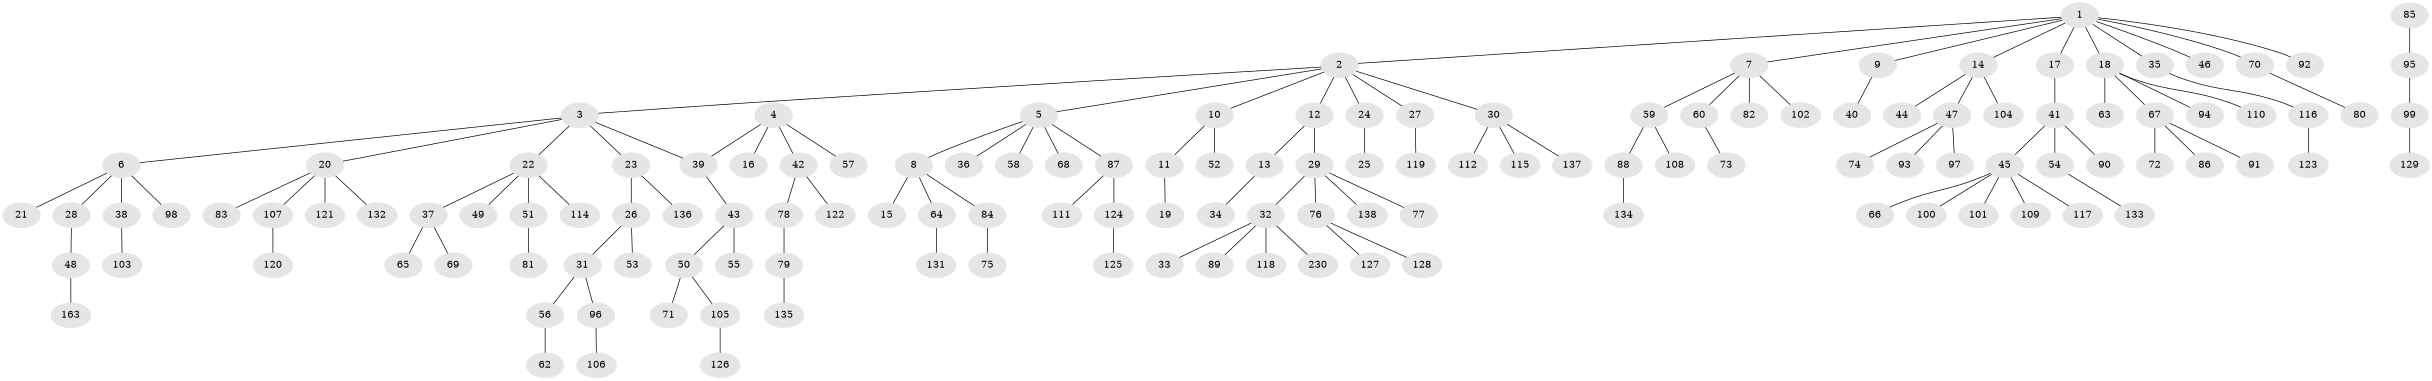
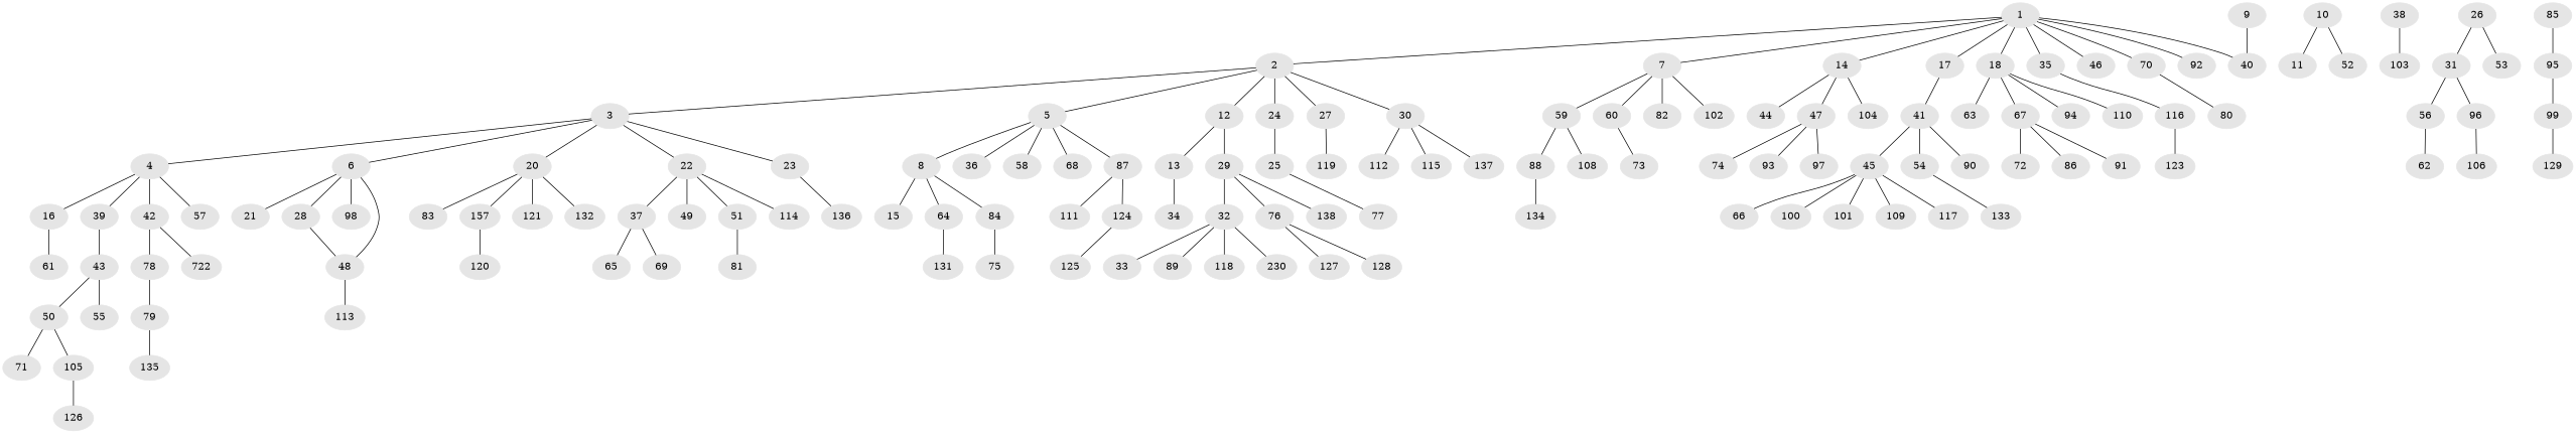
  graph {
    node [color=gray90 style=filled]
    1
    2
    7
    9
    14
    17
    18
    35
    46
    70
    92
    3
    5
    10
    12
    24
    27
    30
    59
    60
    82
    102
    40
    44
    47
    104
    41
    63
    67
    94
    110
    116
    80
    4
    6
    20
    22
    23
    8
    36
    58
    68
    87
    11
    52
    13
    29
    25
    119
    112
    115
    137
    16
    39
    42
    57
    21
    28
    38
    98
    83
-   107
+   107 [label=157]
    121
    132
    37
    49
    51
    114
    26
    136
+   61
    43
    78
-   122
+   122 [label=722]
    15
    64
    84
    111
    124
    48
    103
    88
    108
    73
    131
    75
-   19
    34
    32
    76
    138
    74
    93
    97
    45
    54
    90
    72
    86
    91
    120
    65
    69
    81
    31
    53
    77
    56
    96
-   113 [label=163]
+   113
    33
    89
    118
    n114 [label=230]
    127
    128
    62
    106
    123
    50
    55
    66
    100
    101
    109
    117
    133
    79
    71
    105
    126
    85
    95
    134
    135
    99
    125
    129
    1 -- 2
    1 -- 7
-   1 -- 9
+   1 -- 40
    1 -- 14
    1 -- 17
    1 -- 18
    1 -- 35
    1 -- 46
    1 -- 70
    1 -- 92
    2 -- 3
    2 -- 5
-   2 -- 10
    2 -- 12
    2 -- 24
    2 -- 27
    2 -- 30
    7 -- 59
    7 -- 60
    7 -- 82
    7 -- 102
    9 -- 40
    14 -- 44
    14 -- 47
    14 -- 104
    17 -- 41
    18 -- 63
    18 -- 67
    18 -- 94
    18 -- 110
    35 -- 116
    70 -- 80
-   3 -- 39
+   3 -- 4
    3 -- 6
    3 -- 20
    3 -- 22
    3 -- 23
    5 -- 8
    5 -- 36
    5 -- 58
    5 -- 68
    5 -- 87
    10 -- 11
    10 -- 52
    12 -- 13
    12 -- 29
    24 -- 25
    27 -- 119
    30 -- 112
    30 -- 115
    30 -- 137
    59 -- 88
    59 -- 108
    60 -- 73
    47 -- 74
    47 -- 93
    47 -- 97
    41 -- 45
    41 -- 54
    41 -- 90
    67 -- 72
    67 -- 86
    67 -- 91
    116 -- 123
    4 -- 16
    4 -- 39
    4 -- 42
    4 -- 57
    6 -- 21
    6 -- 28
-   6 -- 38
+   6 -- 48
    6 -- 98
    20 -- 83
    20 -- 107
    20 -- 121
    20 -- 132
    22 -- 37
    22 -- 49
    22 -- 51
    22 -- 114
-   23 -- 26
    23 -- 136
    8 -- 15
    8 -- 64
    8 -- 84
    87 -- 111
    87 -- 124
-   11 -- 19
    13 -- 34
    29 -- 32
    29 -- 76
    29 -- 138
-   29 -- 77
+   25 -- 77
+   16 -- 61
    39 -- 43
    42 -- 78
    42 -- 122
    28 -- 48
    38 -- 103
    107 -- 120
    37 -- 65
    37 -- 69
    51 -- 81
    26 -- 31
    26 -- 53
    43 -- 50
    43 -- 55
    78 -- 79
    64 -- 131
    84 -- 75
    124 -- 125
    48 -- 113
    88 -- 134
    32 -- 33
    32 -- 89
    32 -- 118
    32 -- n114
    76 -- 127
    76 -- 128
    45 -- 66
    45 -- 100
    45 -- 101
    45 -- 109
    45 -- 117
    54 -- 133
    31 -- 56
    31 -- 96
    56 -- 62
    96 -- 106
    50 -- 71
    50 -- 105
    79 -- 135
    105 -- 126
    85 -- 95
    95 -- 99
    99 -- 129
  }
